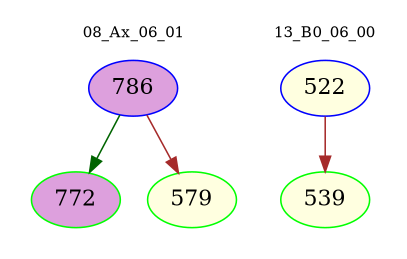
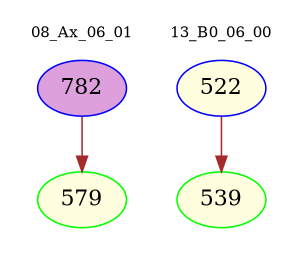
  digraph {
    node [color=green fillcolor=lightyellow style=filled]
    edge [color=brown]
-   n1 [color=blue fillcolor=plum label=786]
-   n2 [fillcolor=plum label=772]
+   n1 [color=blue fillcolor=plum label=782]
    n3 [label=579]
    n4 [color=blue label=522]
    n5 [label=539]
    subgraph cluster_1 {
      color=white
      fontsize=10
      label="08_Ax_06_01"
      n1
-     n2
      n3
    }
    subgraph cluster_2 {
      color=white
      fontsize=10
      label="13_B0_06_00"
      n4
      n5
    }
-   n1 -> n2 [color=darkgreen]
    n1 -> n3
    n4 -> n5
  }
